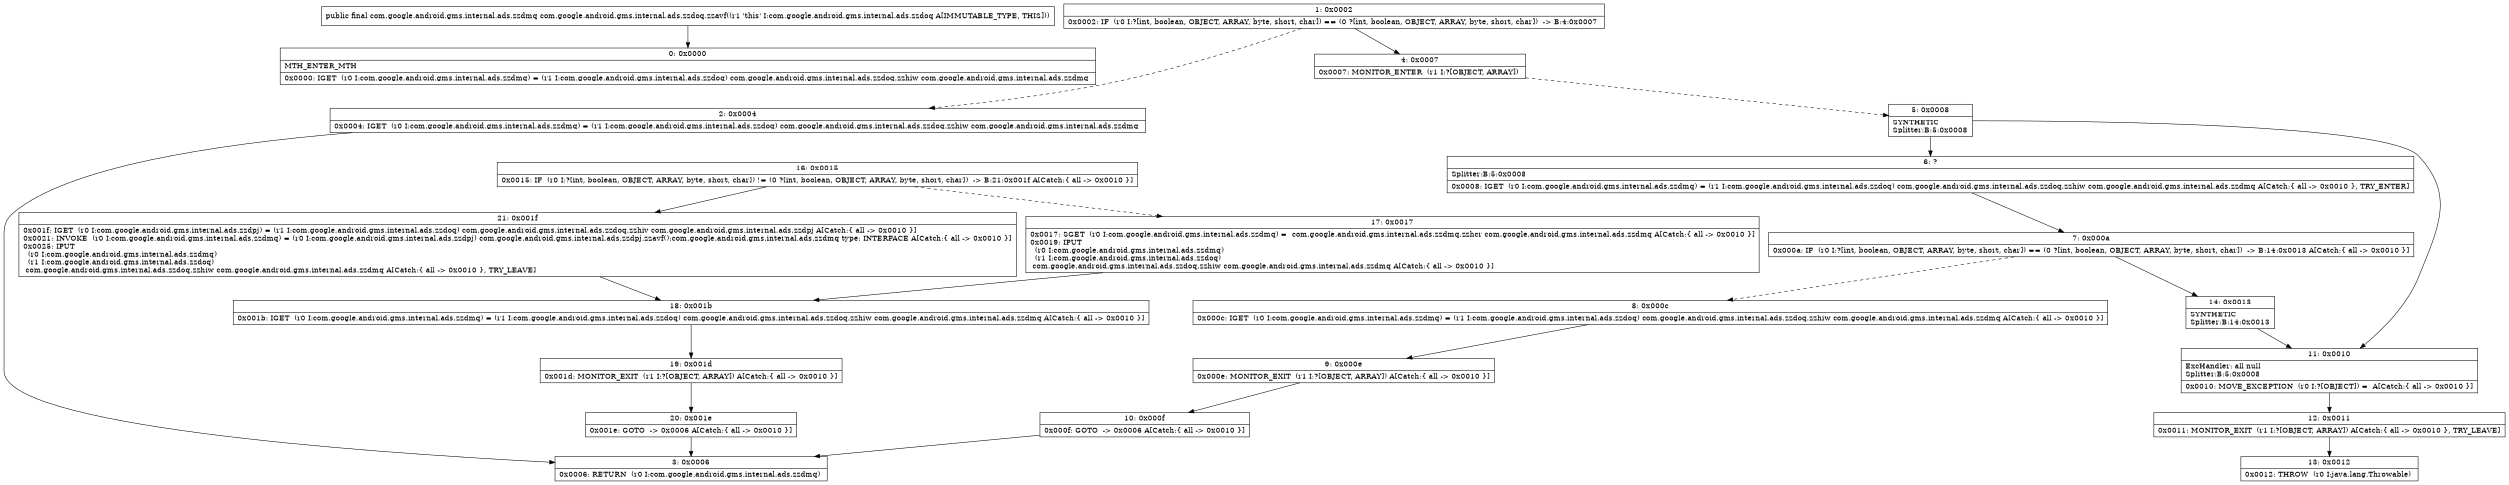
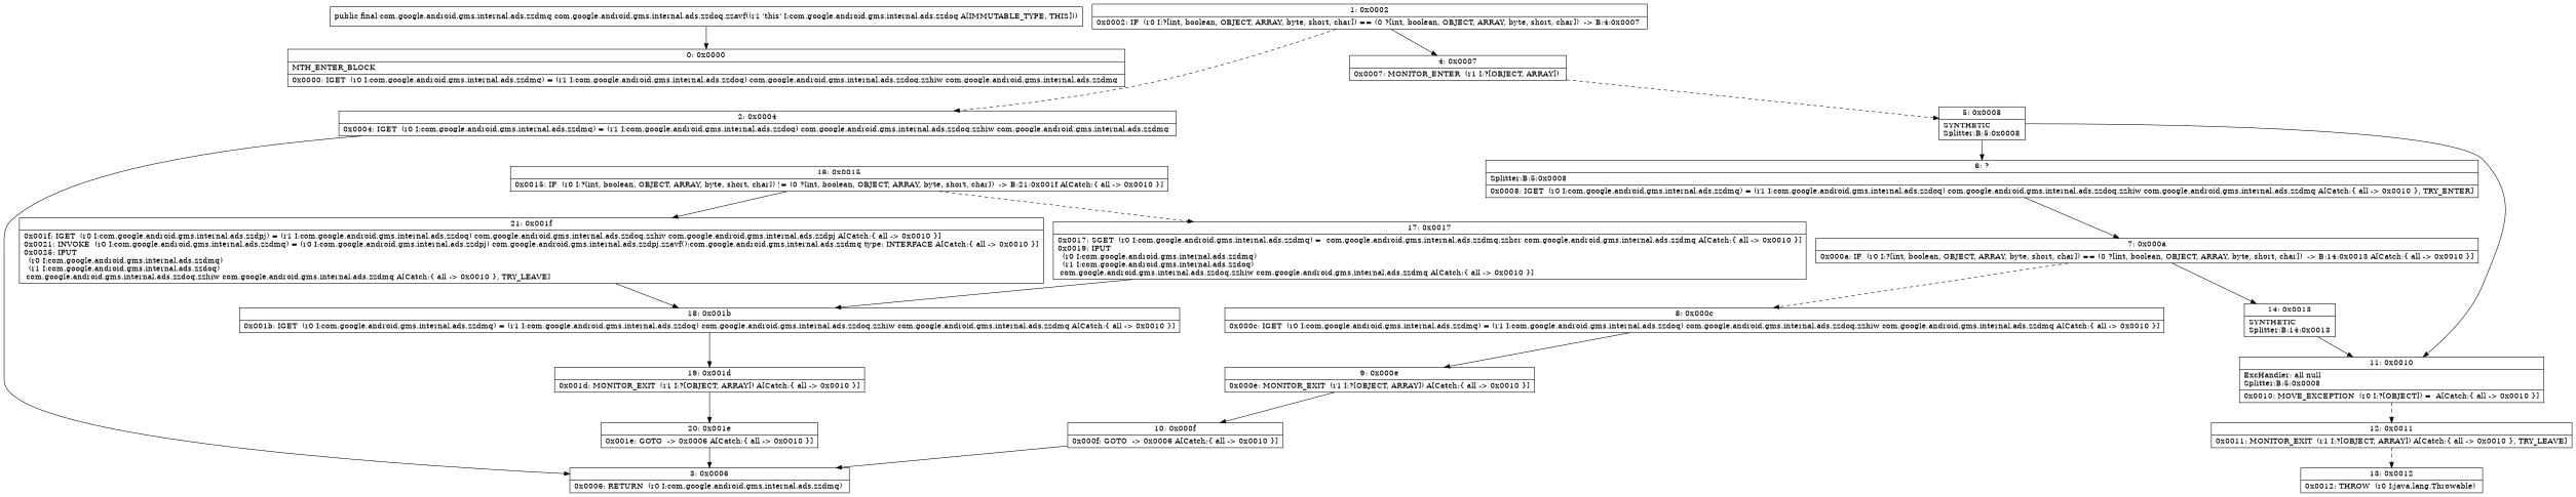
  digraph {
    node [shape=record]
-   n1 [label="{0\:\ 0x0000|MTH_ENTER_MTH\l|0x0000: IGET  (r0 I:com.google.android.gms.internal.ads.zzdmq) = (r1 I:com.google.android.gms.internal.ads.zzdoq) com.google.android.gms.internal.ads.zzdoq.zzhiw com.google.android.gms.internal.ads.zzdmq \l}"]
+   n1 [label="{0\:\ 0x0000|MTH_ENTER_BLOCK\l|0x0000: IGET  (r0 I:com.google.android.gms.internal.ads.zzdmq) = (r1 I:com.google.android.gms.internal.ads.zzdoq) com.google.android.gms.internal.ads.zzdoq.zzhiw com.google.android.gms.internal.ads.zzdmq \l}"]
    n2 [label="{1\:\ 0x0002|0x0002: IF  (r0 I:?[int, boolean, OBJECT, ARRAY, byte, short, char]) == (0 ?[int, boolean, OBJECT, ARRAY, byte, short, char])  \-\> B:4:0x0007 \l}"]
    n3 [label="{2\:\ 0x0004|0x0004: IGET  (r0 I:com.google.android.gms.internal.ads.zzdmq) = (r1 I:com.google.android.gms.internal.ads.zzdoq) com.google.android.gms.internal.ads.zzdoq.zzhiw com.google.android.gms.internal.ads.zzdmq \l}"]
    n4 [label="{4\:\ 0x0007|0x0007: MONITOR_ENTER  (r1 I:?[OBJECT, ARRAY]) \l}"]
    n5 [label="{3\:\ 0x0006|0x0006: RETURN  (r0 I:com.google.android.gms.internal.ads.zzdmq) \l}"]
    n6 [label="{5\:\ 0x0008|SYNTHETIC\lSplitter:B:5:0x0008\l}"]
    n7 [label="{6\:\ ?|Splitter:B:5:0x0008\l|0x0008: IGET  (r0 I:com.google.android.gms.internal.ads.zzdmq) = (r1 I:com.google.android.gms.internal.ads.zzdoq) com.google.android.gms.internal.ads.zzdoq.zzhiw com.google.android.gms.internal.ads.zzdmq A[Catch:\{ all \-\> 0x0010 \}, TRY_ENTER]\l}"]
    n8 [label="{11\:\ 0x0010|ExcHandler: all null\lSplitter:B:5:0x0008\l|0x0010: MOVE_EXCEPTION  (r0 I:?[OBJECT]) =  A[Catch:\{ all \-\> 0x0010 \}]\l}"]
    n9 [label="{7\:\ 0x000a|0x000a: IF  (r0 I:?[int, boolean, OBJECT, ARRAY, byte, short, char]) == (0 ?[int, boolean, OBJECT, ARRAY, byte, short, char])  \-\> B:14:0x0013 A[Catch:\{ all \-\> 0x0010 \}]\l}"]
    n10 [label="{12\:\ 0x0011|0x0011: MONITOR_EXIT  (r1 I:?[OBJECT, ARRAY]) A[Catch:\{ all \-\> 0x0010 \}, TRY_LEAVE]\l}"]
    n11 [label="{8\:\ 0x000c|0x000c: IGET  (r0 I:com.google.android.gms.internal.ads.zzdmq) = (r1 I:com.google.android.gms.internal.ads.zzdoq) com.google.android.gms.internal.ads.zzdoq.zzhiw com.google.android.gms.internal.ads.zzdmq A[Catch:\{ all \-\> 0x0010 \}]\l}"]
    n12 [label="{14\:\ 0x0013|SYNTHETIC\lSplitter:B:14:0x0013\l}"]
    n13 [label="{9\:\ 0x000e|0x000e: MONITOR_EXIT  (r1 I:?[OBJECT, ARRAY]) A[Catch:\{ all \-\> 0x0010 \}]\l}"]
    n14 [label="{10\:\ 0x000f|0x000f: GOTO  \-\> 0x0006 A[Catch:\{ all \-\> 0x0010 \}]\l}"]
    n15 [label="{13\:\ 0x0012|0x0012: THROW  (r0 I:java.lang.Throwable) \l}"]
    n16 [label="{16\:\ 0x0015|0x0015: IF  (r0 I:?[int, boolean, OBJECT, ARRAY, byte, short, char]) != (0 ?[int, boolean, OBJECT, ARRAY, byte, short, char])  \-\> B:21:0x001f A[Catch:\{ all \-\> 0x0010 \}]\l}"]
    n17 [label="{17\:\ 0x0017|0x0017: SGET  (r0 I:com.google.android.gms.internal.ads.zzdmq) =  com.google.android.gms.internal.ads.zzdmq.zzhcr com.google.android.gms.internal.ads.zzdmq A[Catch:\{ all \-\> 0x0010 \}]\l0x0019: IPUT  \l  (r0 I:com.google.android.gms.internal.ads.zzdmq)\l  (r1 I:com.google.android.gms.internal.ads.zzdoq)\l com.google.android.gms.internal.ads.zzdoq.zzhiw com.google.android.gms.internal.ads.zzdmq A[Catch:\{ all \-\> 0x0010 \}]\l}"]
    n18 [label="{21\:\ 0x001f|0x001f: IGET  (r0 I:com.google.android.gms.internal.ads.zzdpj) = (r1 I:com.google.android.gms.internal.ads.zzdoq) com.google.android.gms.internal.ads.zzdoq.zzhiv com.google.android.gms.internal.ads.zzdpj A[Catch:\{ all \-\> 0x0010 \}]\l0x0021: INVOKE  (r0 I:com.google.android.gms.internal.ads.zzdmq) = (r0 I:com.google.android.gms.internal.ads.zzdpj) com.google.android.gms.internal.ads.zzdpj.zzavf():com.google.android.gms.internal.ads.zzdmq type: INTERFACE A[Catch:\{ all \-\> 0x0010 \}]\l0x0025: IPUT  \l  (r0 I:com.google.android.gms.internal.ads.zzdmq)\l  (r1 I:com.google.android.gms.internal.ads.zzdoq)\l com.google.android.gms.internal.ads.zzdoq.zzhiw com.google.android.gms.internal.ads.zzdmq A[Catch:\{ all \-\> 0x0010 \}, TRY_LEAVE]\l}"]
    n19 [label="{18\:\ 0x001b|0x001b: IGET  (r0 I:com.google.android.gms.internal.ads.zzdmq) = (r1 I:com.google.android.gms.internal.ads.zzdoq) com.google.android.gms.internal.ads.zzdoq.zzhiw com.google.android.gms.internal.ads.zzdmq A[Catch:\{ all \-\> 0x0010 \}]\l}"]
    n20 [label="{19\:\ 0x001d|0x001d: MONITOR_EXIT  (r1 I:?[OBJECT, ARRAY]) A[Catch:\{ all \-\> 0x0010 \}]\l}"]
    n21 [label="{20\:\ 0x001e|0x001e: GOTO  \-\> 0x0006 A[Catch:\{ all \-\> 0x0010 \}]\l}"]
    n22 [label="{public final com.google.android.gms.internal.ads.zzdmq com.google.android.gms.internal.ads.zzdoq.zzavf((r1 'this' I:com.google.android.gms.internal.ads.zzdoq A[IMMUTABLE_TYPE, THIS])) }"]
    n2 -> n3 [style=dashed]
    n2 -> n4
    n3 -> n5
    n4 -> n6 [style=dashed]
    n6 -> n7
    n6 -> n8
    n7 -> n9
-   n8 -> n10
+   n8 -> n10 [style=dashed]
    n9 -> n11 [style=dashed]
    n9 -> n12
-   n10 -> n15
+   n10 -> n15 [style=dashed]
    n11 -> n13
    n12 -> n8
    n13 -> n14
    n14 -> n5
    n16 -> n17 [style=dashed]
    n16 -> n18
    n17 -> n19
    n18 -> n19
    n19 -> n20
    n20 -> n21
    n21 -> n5
    n22 -> n1
  }
